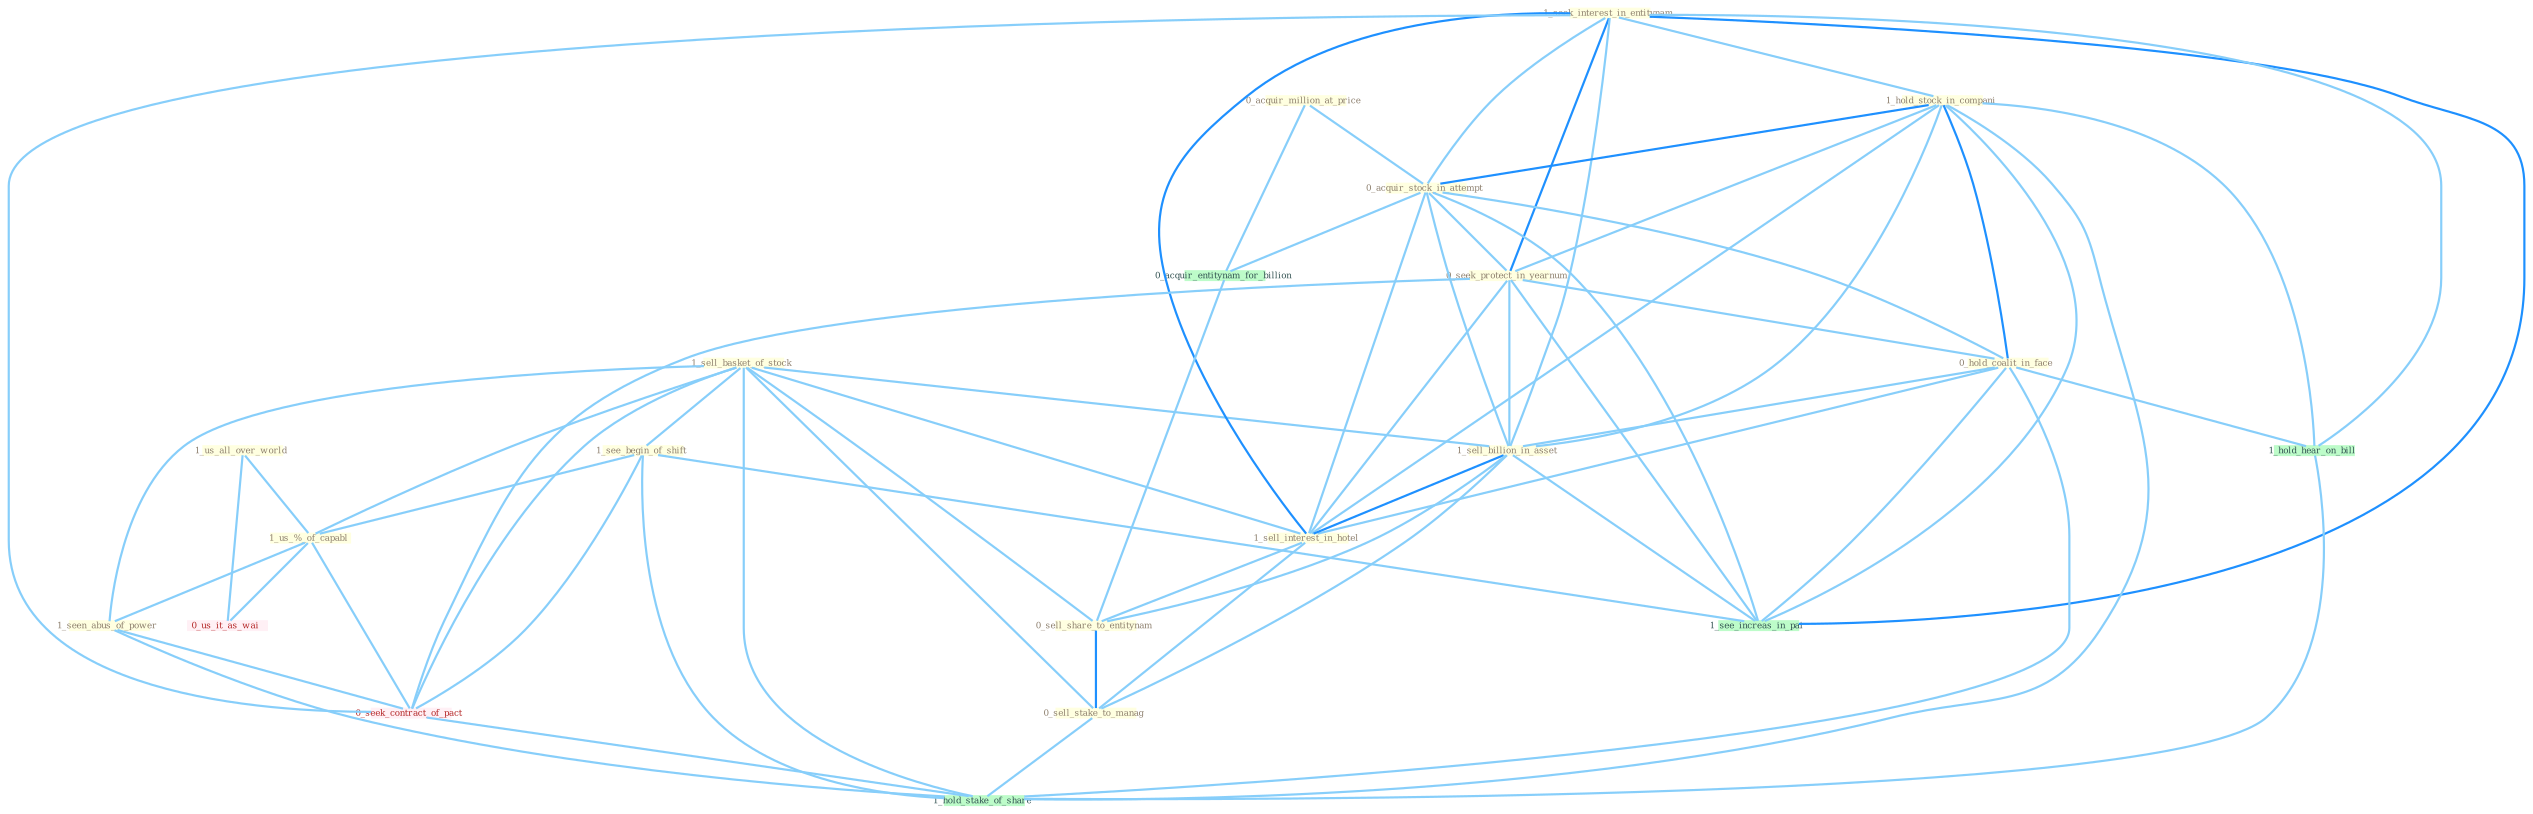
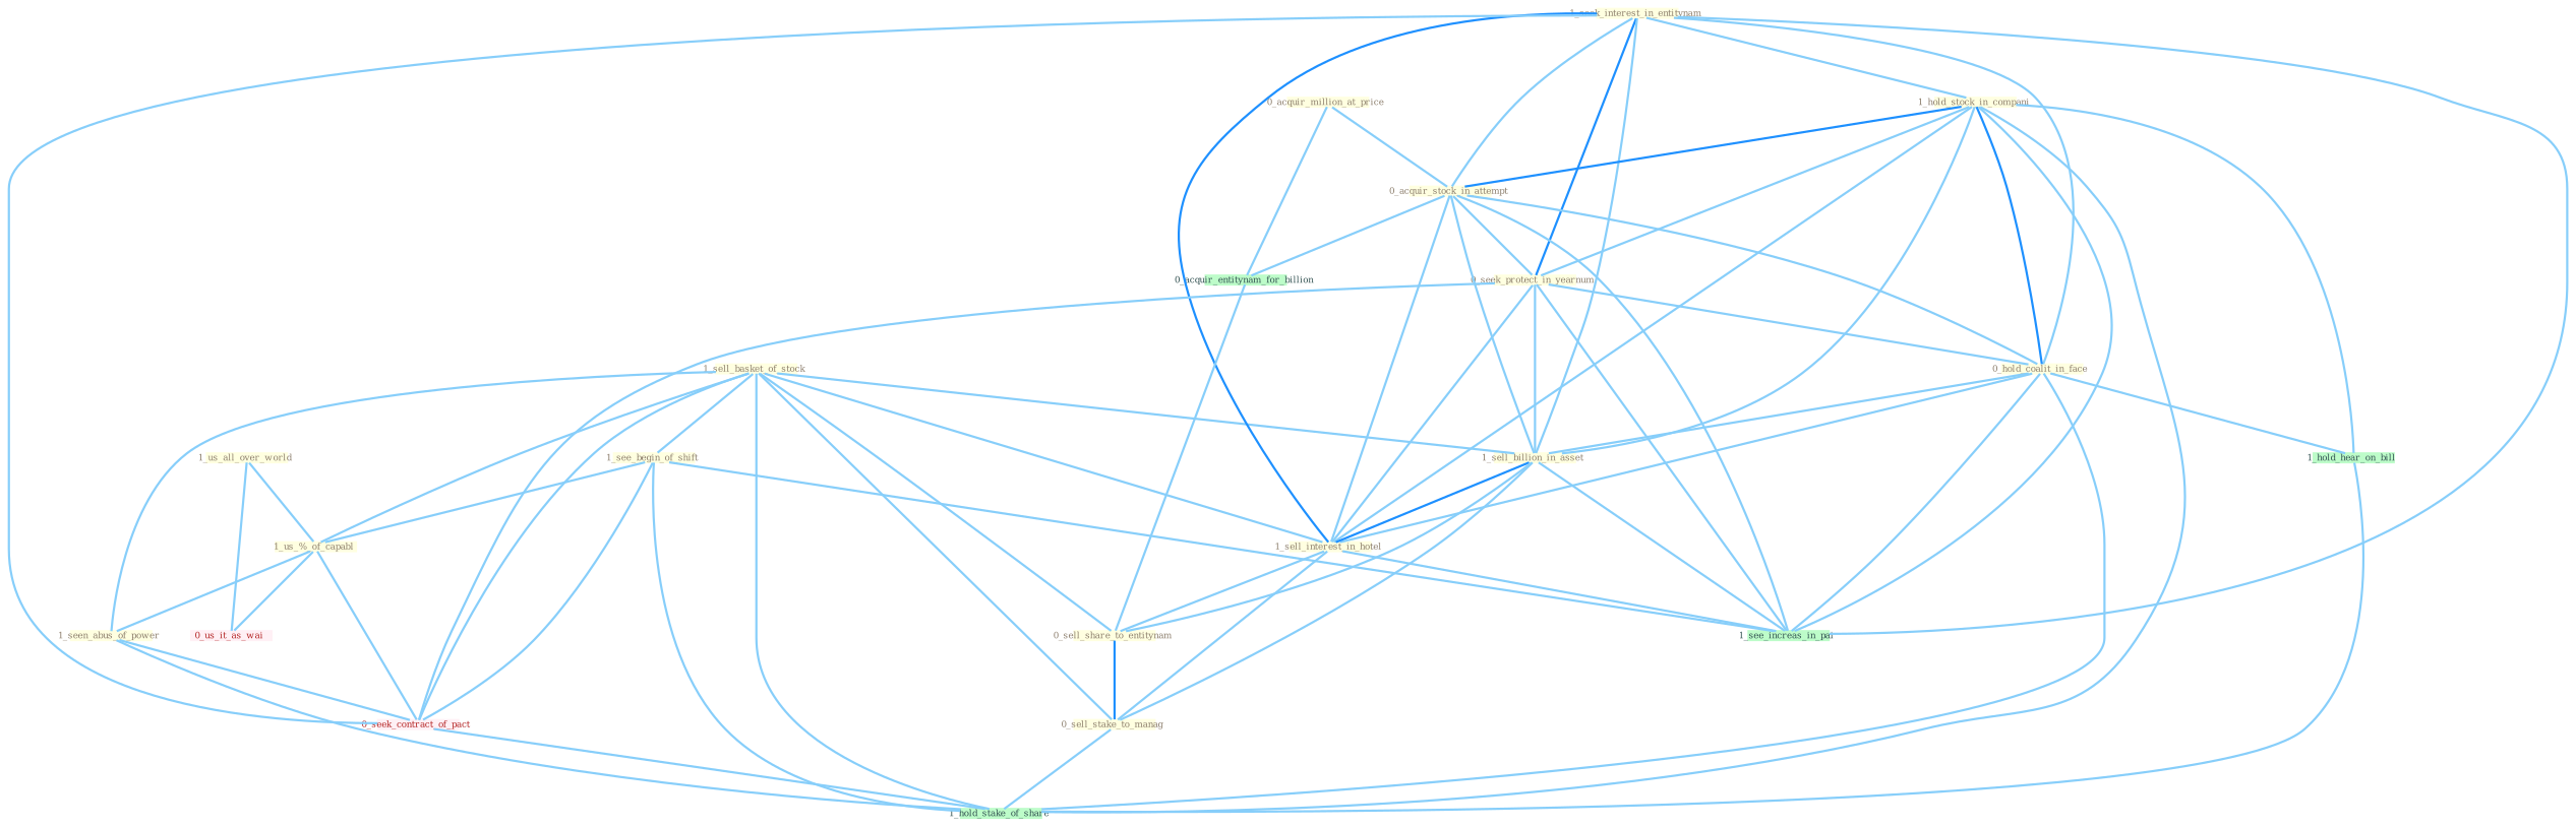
  graph {
    node [color="#ffffe0" fixedsize=true fontcolor="#8b7d6b" fontsize=4 shape=polygon style=filled]
    edge [color="#87cefa" w=1]
    "0_acquir_million_at_price " [height=.06 width=.5]
    "1_sell_basket_of_stock " [height=.06 width=.5]
    "1_seek_interest_in_entitynam " [height=.06 width=.5]
    "1_hold_stock_in_compani " [height=.06 width=.5]
    "0_acquir_stock_in_attempt " [height=.06 width=.5]
    "0_seek_protect_in_yearnum " [height=.06 width=.5]
    "0_hold_coalit_in_face " [height=.06 width=.5]
    "1_see_begin_of_shift " [height=.06 width=.5]
    "1_us_all_over_world " [height=.06 width=.5]
    "1_sell_billion_in_asset " [height=.06 width=.5]
    "1_us_%_of_capabl " [height=.06 width=.5]
    "1_sell_interest_in_hotel " [height=.06 width=.5]
    "0_sell_share_to_entitynam " [height=.06 width=.5]
    "1_seen_abus_of_power " [height=.06 width=.5]
    "0_sell_stake_to_manag " [height=.06 width=.5]
    "0_seek_contract_of_pact " [color="#fff0f5" fontcolor="#b22222" height=.06 width=.5]
    "0_us_it_as_wai " [color="#fff0f5" fontcolor="#b22222" height=.06 width=.5]
    "0_acquir_entitynam_for_billion " [color="#BDFCC9" fontcolor="#2f4f4f" height=.06 width=.5]
    "1_hold_stake_of_share " [color="#BDFCC9" fontcolor="#2f4f4f" height=.06 width=.5]
    "1_see_increas_in_pai " [color="#BDFCC9" fontcolor="#2f4f4f" height=.06 width=.5]
    "1_hold_hear_on_bill " [color="#BDFCC9" fontcolor="#2f4f4f" height=.06 width=.5]
    subgraph sub_1 {
      "0_acquir_million_at_price "
      "1_sell_basket_of_stock "
      "1_seek_interest_in_entitynam "
      "1_hold_stock_in_compani "
      "0_acquir_stock_in_attempt "
      "0_seek_protect_in_yearnum "
      "0_hold_coalit_in_face "
      "1_see_begin_of_shift "
      "1_us_all_over_world "
      "1_sell_billion_in_asset "
      "1_us_%_of_capabl "
      "1_sell_interest_in_hotel "
      "0_sell_share_to_entitynam "
      "1_seen_abus_of_power "
      "0_sell_stake_to_manag "
    }
    subgraph sub_2 {
      "0_seek_contract_of_pact "
      "0_us_it_as_wai "
    }
    "0_acquir_million_at_price " -- "0_acquir_stock_in_attempt "
    "0_acquir_million_at_price " -- "0_acquir_entitynam_for_billion "
    "1_sell_basket_of_stock " -- "1_see_begin_of_shift "
    "1_sell_basket_of_stock " -- "1_sell_billion_in_asset "
    "1_sell_basket_of_stock " -- "1_us_%_of_capabl "
    "1_sell_basket_of_stock " -- "1_sell_interest_in_hotel "
    "1_sell_basket_of_stock " -- "0_sell_share_to_entitynam "
    "1_sell_basket_of_stock " -- "1_seen_abus_of_power "
    "1_sell_basket_of_stock " -- "0_sell_stake_to_manag "
    "1_sell_basket_of_stock " -- "0_seek_contract_of_pact "
    "1_sell_basket_of_stock " -- "1_hold_stake_of_share "
    "1_seek_interest_in_entitynam " -- "1_hold_stock_in_compani "
    "1_seek_interest_in_entitynam " -- "0_acquir_stock_in_attempt "
    "1_seek_interest_in_entitynam " -- "0_seek_protect_in_yearnum " [color="#1e90ff" w=2]
-   "1_seek_interest_in_entitynam " -- "1_hold_hear_on_bill "
+   "1_seek_interest_in_entitynam " -- "0_hold_coalit_in_face "
    "1_seek_interest_in_entitynam " -- "1_sell_billion_in_asset "
    "1_seek_interest_in_entitynam " -- "1_sell_interest_in_hotel " [color="#1e90ff" w=2]
    "1_seek_interest_in_entitynam " -- "0_seek_contract_of_pact "
-   "1_seek_interest_in_entitynam " -- "1_see_increas_in_pai " [color="#1e90ff"]
+   "1_seek_interest_in_entitynam " -- "1_see_increas_in_pai "
    "1_hold_stock_in_compani " -- "0_acquir_stock_in_attempt " [color="#1e90ff" w=2]
    "1_hold_stock_in_compani " -- "0_seek_protect_in_yearnum "
    "1_hold_stock_in_compani " -- "0_hold_coalit_in_face " [color="#1e90ff" w=2]
    "1_hold_stock_in_compani " -- "1_sell_billion_in_asset "
    "1_hold_stock_in_compani " -- "1_sell_interest_in_hotel "
    "1_hold_stock_in_compani " -- "1_hold_stake_of_share "
    "1_hold_stock_in_compani " -- "1_see_increas_in_pai "
    "1_hold_stock_in_compani " -- "1_hold_hear_on_bill "
    "0_acquir_stock_in_attempt " -- "0_seek_protect_in_yearnum "
    "0_acquir_stock_in_attempt " -- "0_hold_coalit_in_face "
    "0_acquir_stock_in_attempt " -- "1_sell_billion_in_asset "
    "0_acquir_stock_in_attempt " -- "1_sell_interest_in_hotel "
    "0_acquir_stock_in_attempt " -- "0_acquir_entitynam_for_billion "
    "0_acquir_stock_in_attempt " -- "1_see_increas_in_pai "
    "0_seek_protect_in_yearnum " -- "0_hold_coalit_in_face "
    "0_seek_protect_in_yearnum " -- "1_sell_billion_in_asset "
    "0_seek_protect_in_yearnum " -- "1_sell_interest_in_hotel "
    "0_seek_protect_in_yearnum " -- "0_seek_contract_of_pact "
    "0_seek_protect_in_yearnum " -- "1_see_increas_in_pai "
    "0_hold_coalit_in_face " -- "1_sell_billion_in_asset "
    "0_hold_coalit_in_face " -- "1_sell_interest_in_hotel "
    "0_hold_coalit_in_face " -- "1_hold_stake_of_share "
    "0_hold_coalit_in_face " -- "1_see_increas_in_pai "
    "0_hold_coalit_in_face " -- "1_hold_hear_on_bill "
    "1_see_begin_of_shift " -- "1_us_%_of_capabl "
    "1_see_begin_of_shift " -- "0_seek_contract_of_pact "
    "1_see_begin_of_shift " -- "1_hold_stake_of_share "
    "1_see_begin_of_shift " -- "1_see_increas_in_pai "
    "1_us_all_over_world " -- "1_us_%_of_capabl "
    "1_us_all_over_world " -- "0_us_it_as_wai "
    "1_sell_billion_in_asset " -- "1_sell_interest_in_hotel " [color="#1e90ff" w=2]
    "1_sell_billion_in_asset " -- "0_sell_share_to_entitynam "
    "1_sell_billion_in_asset " -- "0_sell_stake_to_manag "
    "1_sell_billion_in_asset " -- "1_see_increas_in_pai "
    "1_us_%_of_capabl " -- "1_seen_abus_of_power "
    "1_us_%_of_capabl " -- "0_seek_contract_of_pact "
    "1_us_%_of_capabl " -- "0_us_it_as_wai "
    "1_sell_interest_in_hotel " -- "0_sell_share_to_entitynam "
    "1_sell_interest_in_hotel " -- "0_sell_stake_to_manag "
+   "1_sell_interest_in_hotel " -- "1_see_increas_in_pai "
    "0_sell_share_to_entitynam " -- "0_sell_stake_to_manag " [color="#1e90ff" w=2]
    "1_seen_abus_of_power " -- "0_seek_contract_of_pact "
    "1_seen_abus_of_power " -- "1_hold_stake_of_share "
    "0_sell_stake_to_manag " -- "1_hold_stake_of_share "
    "0_seek_contract_of_pact " -- "1_hold_stake_of_share "
    "0_acquir_entitynam_for_billion " -- "0_sell_share_to_entitynam "
    "1_hold_hear_on_bill " -- "1_hold_stake_of_share "
  }
